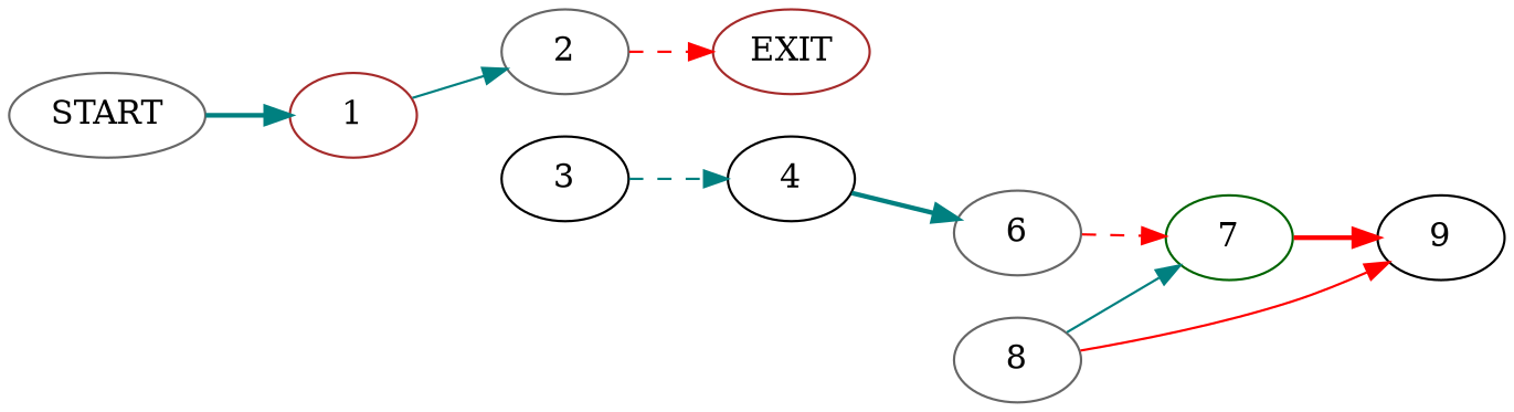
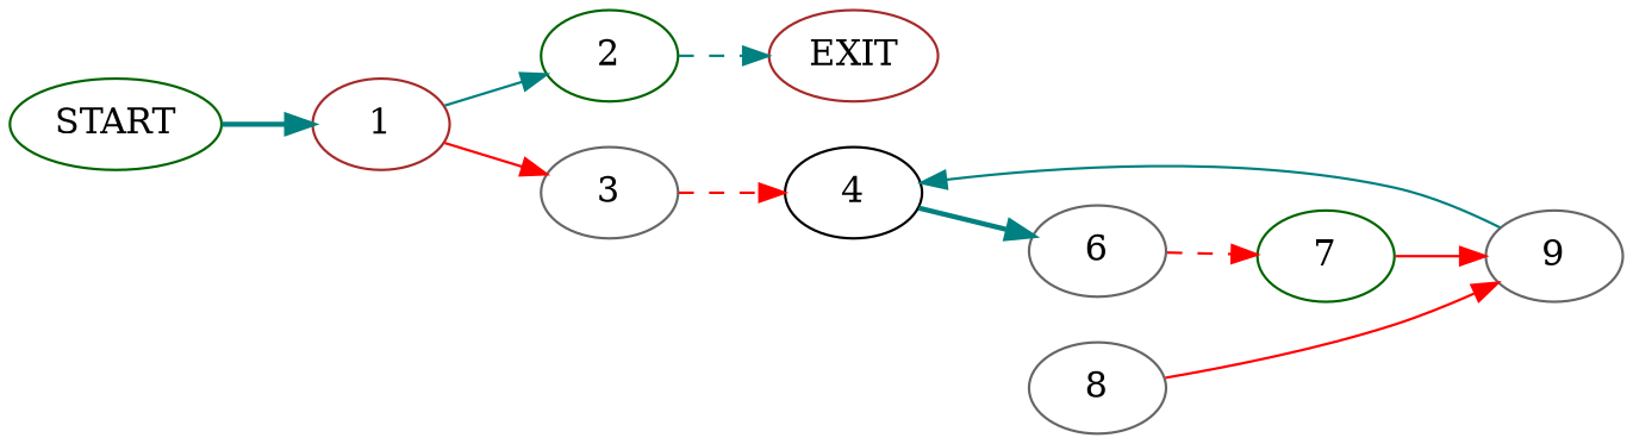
  digraph {
    rankdir=LR
    node [color=darkgreen]
    edge [color=red style=solid]
-   n1 [color=gray40 label=START]
+   n1 [label=START]
    1 [color=brown]
-   2 [color=gray40]
-   3 [color=black]
+   2
+   3 [color=gray40]
    n5 [color=brown label=EXIT]
    4 [color=black]
    6 [color=gray40]
    7
-   9 [color=black]
+   9 [color=gray40]
    8 [color=gray40]
    n1 -> 1 [color=teal style=bold]
    1 -> 2 [color=teal]
-   2 -> n5 [style=dashed]
-   3 -> 4 [color=teal style=dashed]
+   1 -> 3
+   2 -> n5 [color=teal style=dashed]
+   3 -> 4 [style=dashed]
    4 -> 6 [color=teal style=bold]
    6 -> 7 [style=dashed]
-   7 -> 9 [style=bold]
-   8 -> 7 [color=teal]
+   7 -> 9
+   9 -> 4 [color=teal]
    8 -> 9
  }
